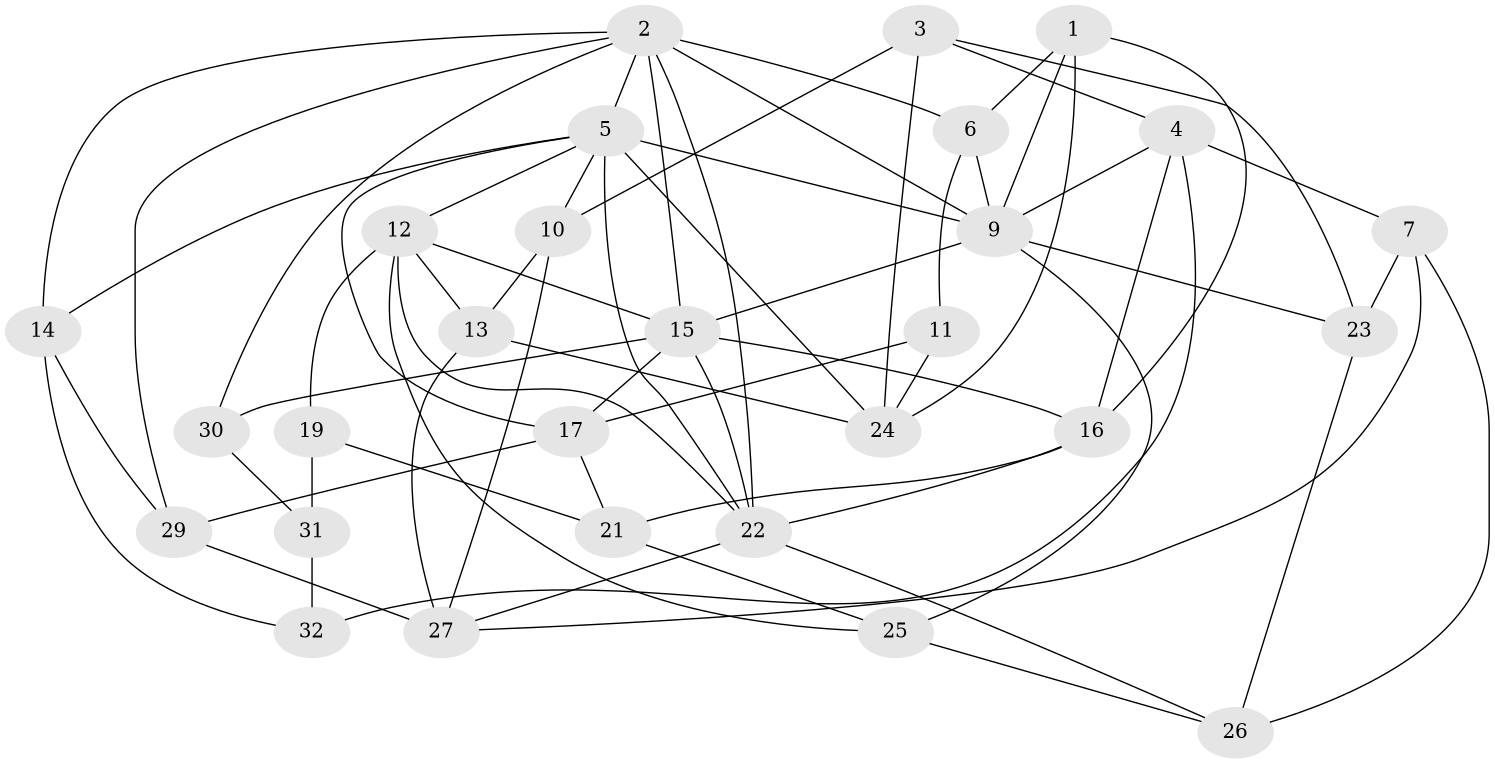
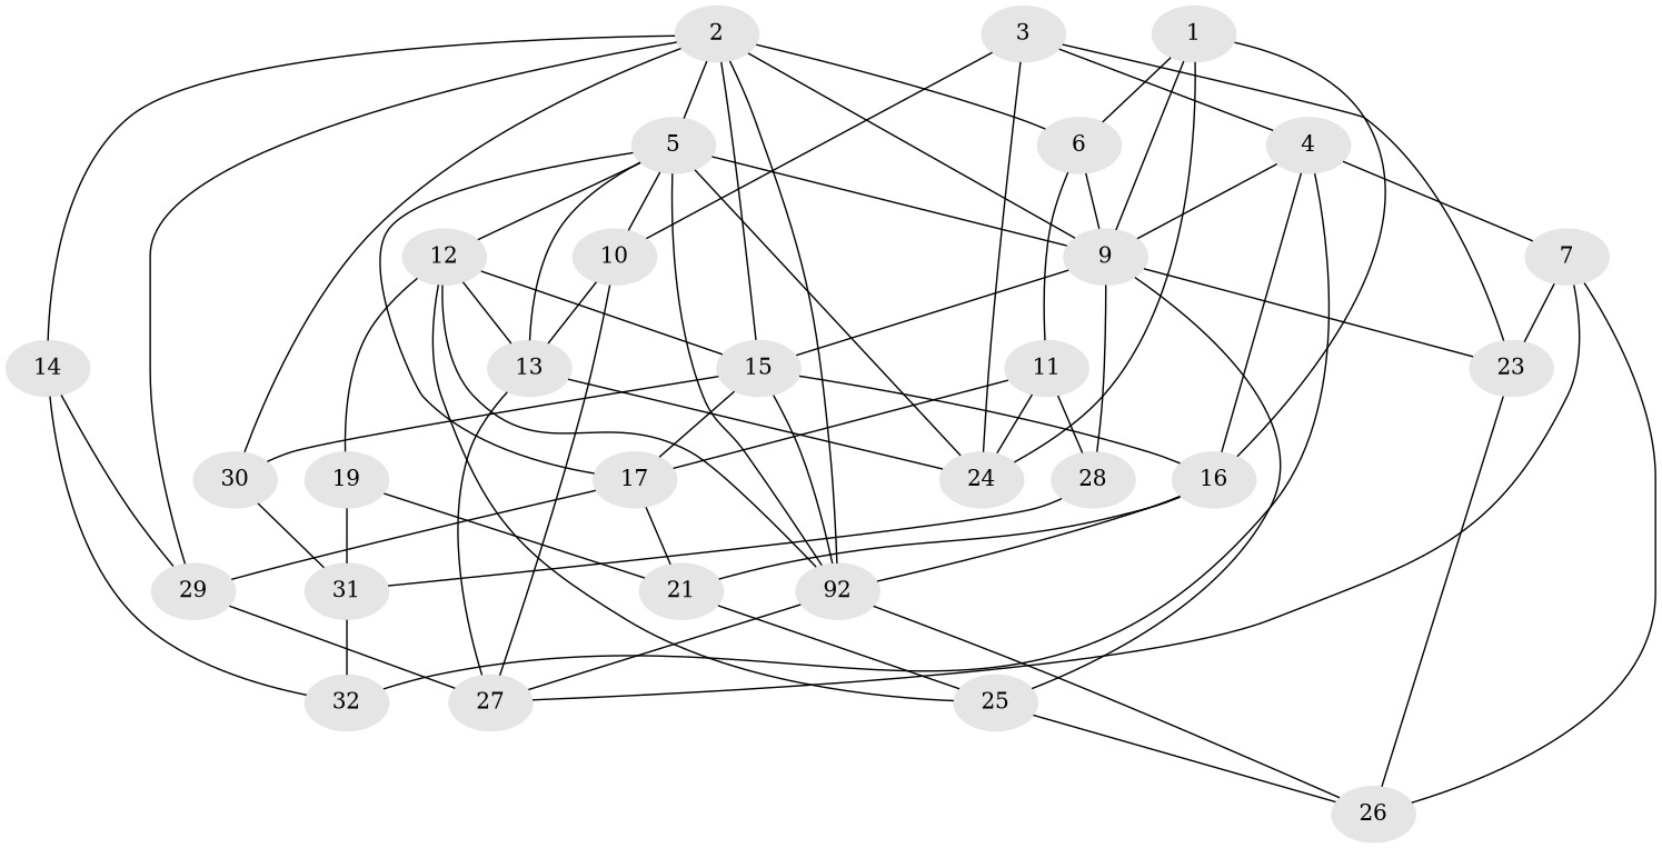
  graph {
    node [color=gray90 style=filled]
    edge [weight=1.0]
    1
    6
    9
    16
    24
    11
    15
    23
    25
-   22
+   28
+   22 [label=92]
    21
    2
    5
    14
    29
    30
    10
    12
    13
    17
    32
    26
    27
    31
    3
    4
    7
    19
    1 -- 6
    1 -- 9
    1 -- 16
    1 -- 24
    6 -- 9
    6 -- 11
    9 -- 15
    9 -- 23
    9 -- 25
+   9 -- 28
    16 -- 22
    16 -- 21
    11 -- 24
+   11 -- 28
    11 -- 17
    15 -- 16 [weight=2.0]
    15 -- 22 [weight=2.0]
    15 -- 30
    15 -- 17
    23 -- 26
    25 -- 26
+   28 -- 31
    22 -- 26
    22 -- 27
    21 -- 25
    2 -- 6
    2 -- 9
    2 -- 15 [weight=2.0]
    2 -- 22
    2 -- 5 [weight=2.0]
    2 -- 14
    2 -- 29
    2 -- 30
    5 -- 9
    5 -- 24 [weight=3.0]
    5 -- 22
    5 -- 10
    5 -- 12 [weight=2.0]
-   5 -- 14
+   5 -- 13
    5 -- 17
    14 -- 29
    14 -- 32
    29 -- 27
    30 -- 31
    10 -- 13
    10 -- 27
    12 -- 15
    12 -- 25
    12 -- 22
    12 -- 13 [weight=2.0]
    12 -- 19
    13 -- 24 [weight=2.0]
    13 -- 27
    17 -- 21
    17 -- 29
    31 -- 32
    3 -- 24
    3 -- 23
    3 -- 10
    3 -- 4
    4 -- 9
    4 -- 16 [weight=3.0]
    4 -- 32
    4 -- 7
    7 -- 23
    7 -- 26
    7 -- 27
    19 -- 21
    19 -- 31
  }
